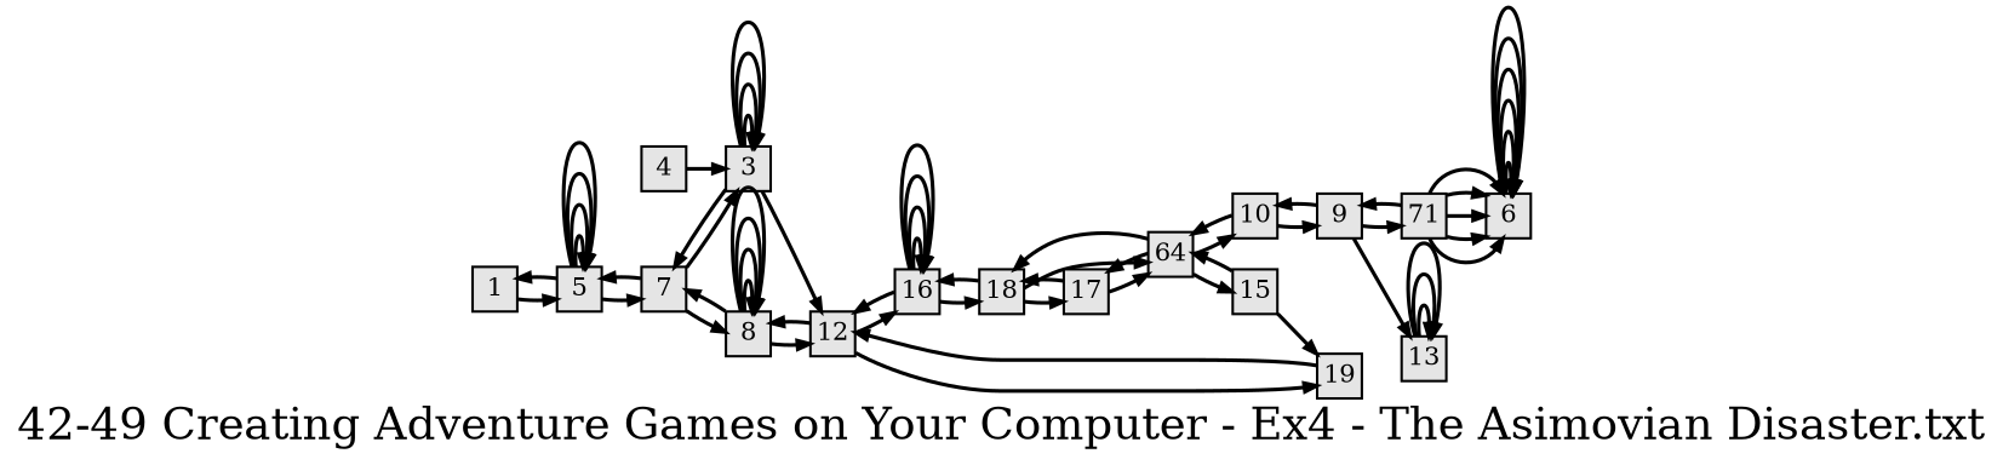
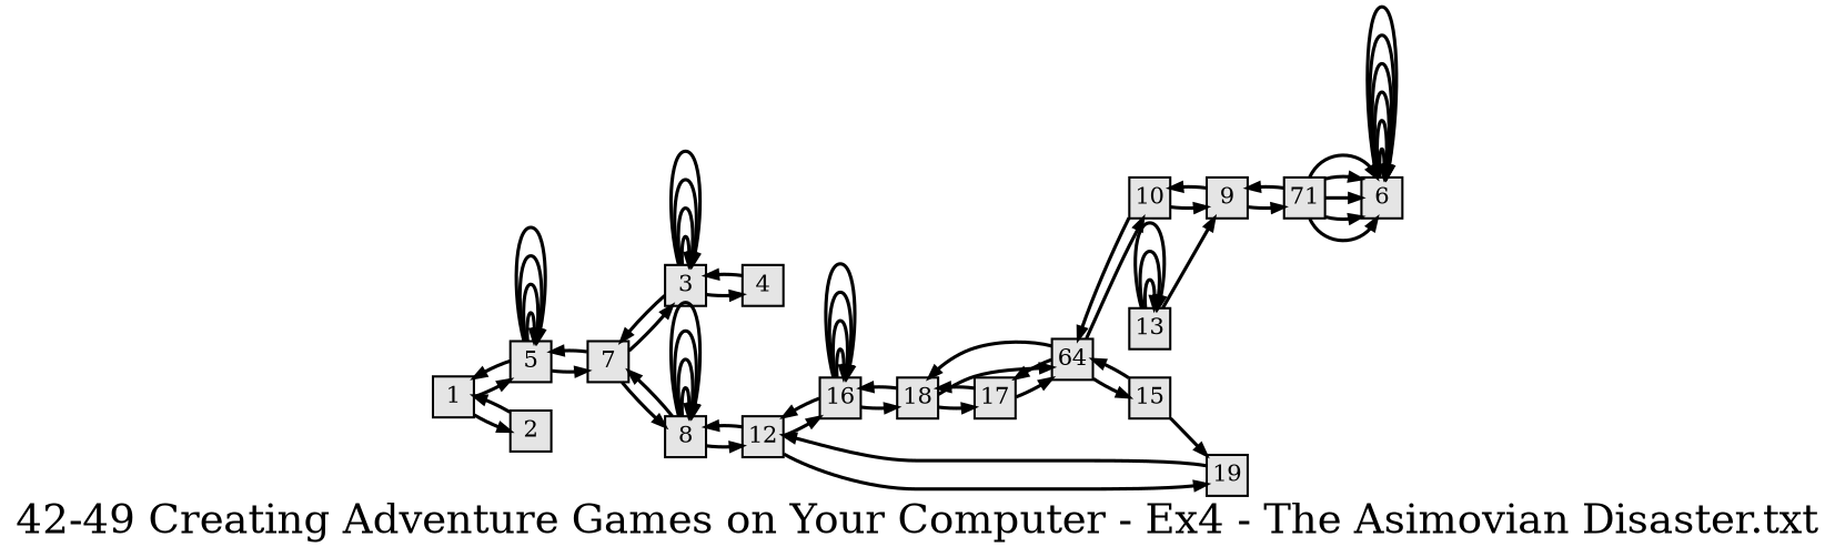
  digraph {
    fontsize=36
    label="42-49 Creating Adventure Games on Your Computer - Ex4 - The Asimovian Disaster.txt"
    nodesep=0.35
    ordering=out
    rankdir=LR
    ranksep=0.45
    node [fillcolor=grey90 fixedsize=true fontsize=20 labelfloat=true margin="0,0" penwidth=2 regular=true shape=rect style=filled]
    edge [fontsize=12 labelfloat=true penwidth=3]
    1
    5
+   2
    7
    3
    8
    4
    12
    6
    16
    19
    18
    n13 [label=71]
    9
    13
    10
    n17 [label=64]
    15
    17
    1 -> 5
+   1 -> 2
    5 -> 1
    5 -> 5
    5 -> 5
    5 -> 5
    5 -> 5
    5 -> 7
+   2 -> 1
    7 -> 5
    7 -> 3
    7 -> 8
    3 -> 7
    3 -> 3
    3 -> 3
    3 -> 3
    3 -> 3
-   3 -> 12
+   3 -> 4
    8 -> 7
    8 -> 8
    8 -> 8
    8 -> 8
    8 -> 8
    8 -> 12
    4 -> 3
    12 -> 8
    12 -> 16
    12 -> 19
    6 -> 6
    6 -> 6
    6 -> 6
    6 -> 6
    6 -> 6
    6 -> 6
    16 -> 12
    16 -> 16
    16 -> 16
    16 -> 16
    16 -> 16
    16 -> 18
    19 -> 12
    18 -> 16
    18 -> n17
    18 -> 17
    n13 -> 6
    n13 -> 6
    n13 -> 6
    n13 -> 6
    n13 -> 6
    n13 -> 9
    9 -> n13
-   9 -> 13
+   13 -> 9
    9 -> 10
    13 -> 13
    13 -> 13
    13 -> 13
    10 -> 9
    10 -> n17
    n17 -> 18
    n17 -> 10
    n17 -> 15
    n17 -> 17
    15 -> 19
    15 -> n17
    17 -> 18
    17 -> n17
  }
